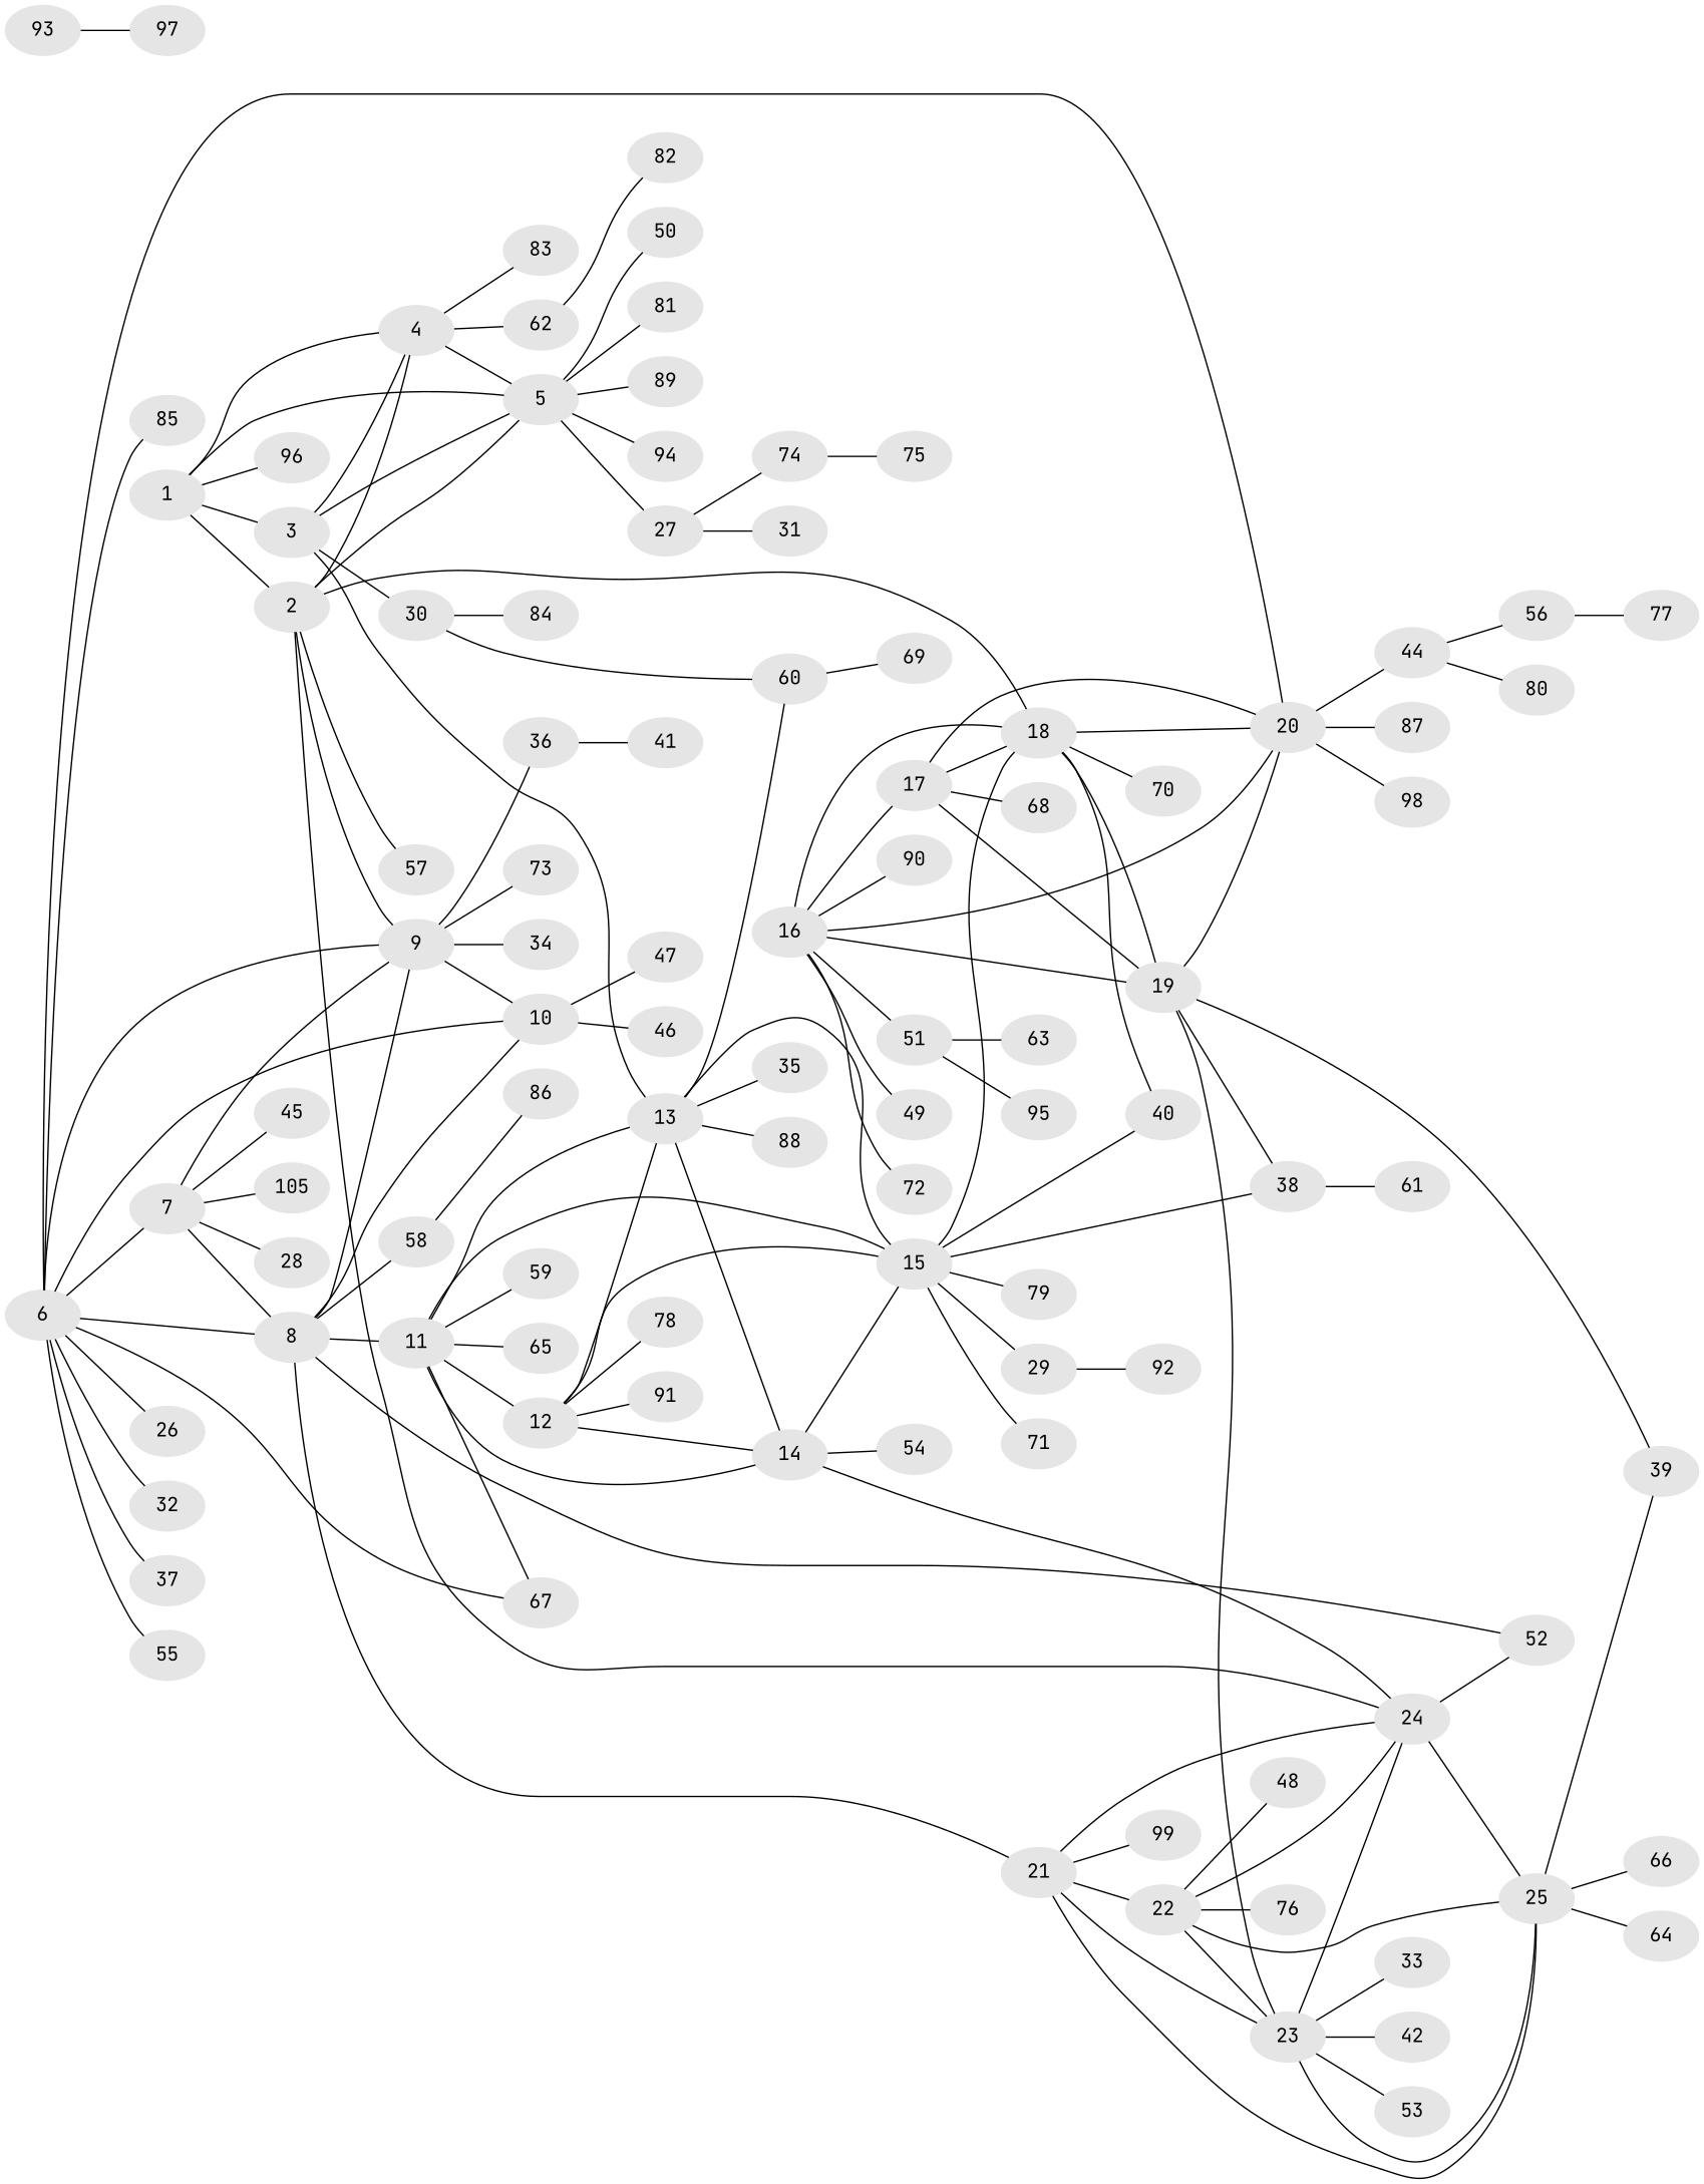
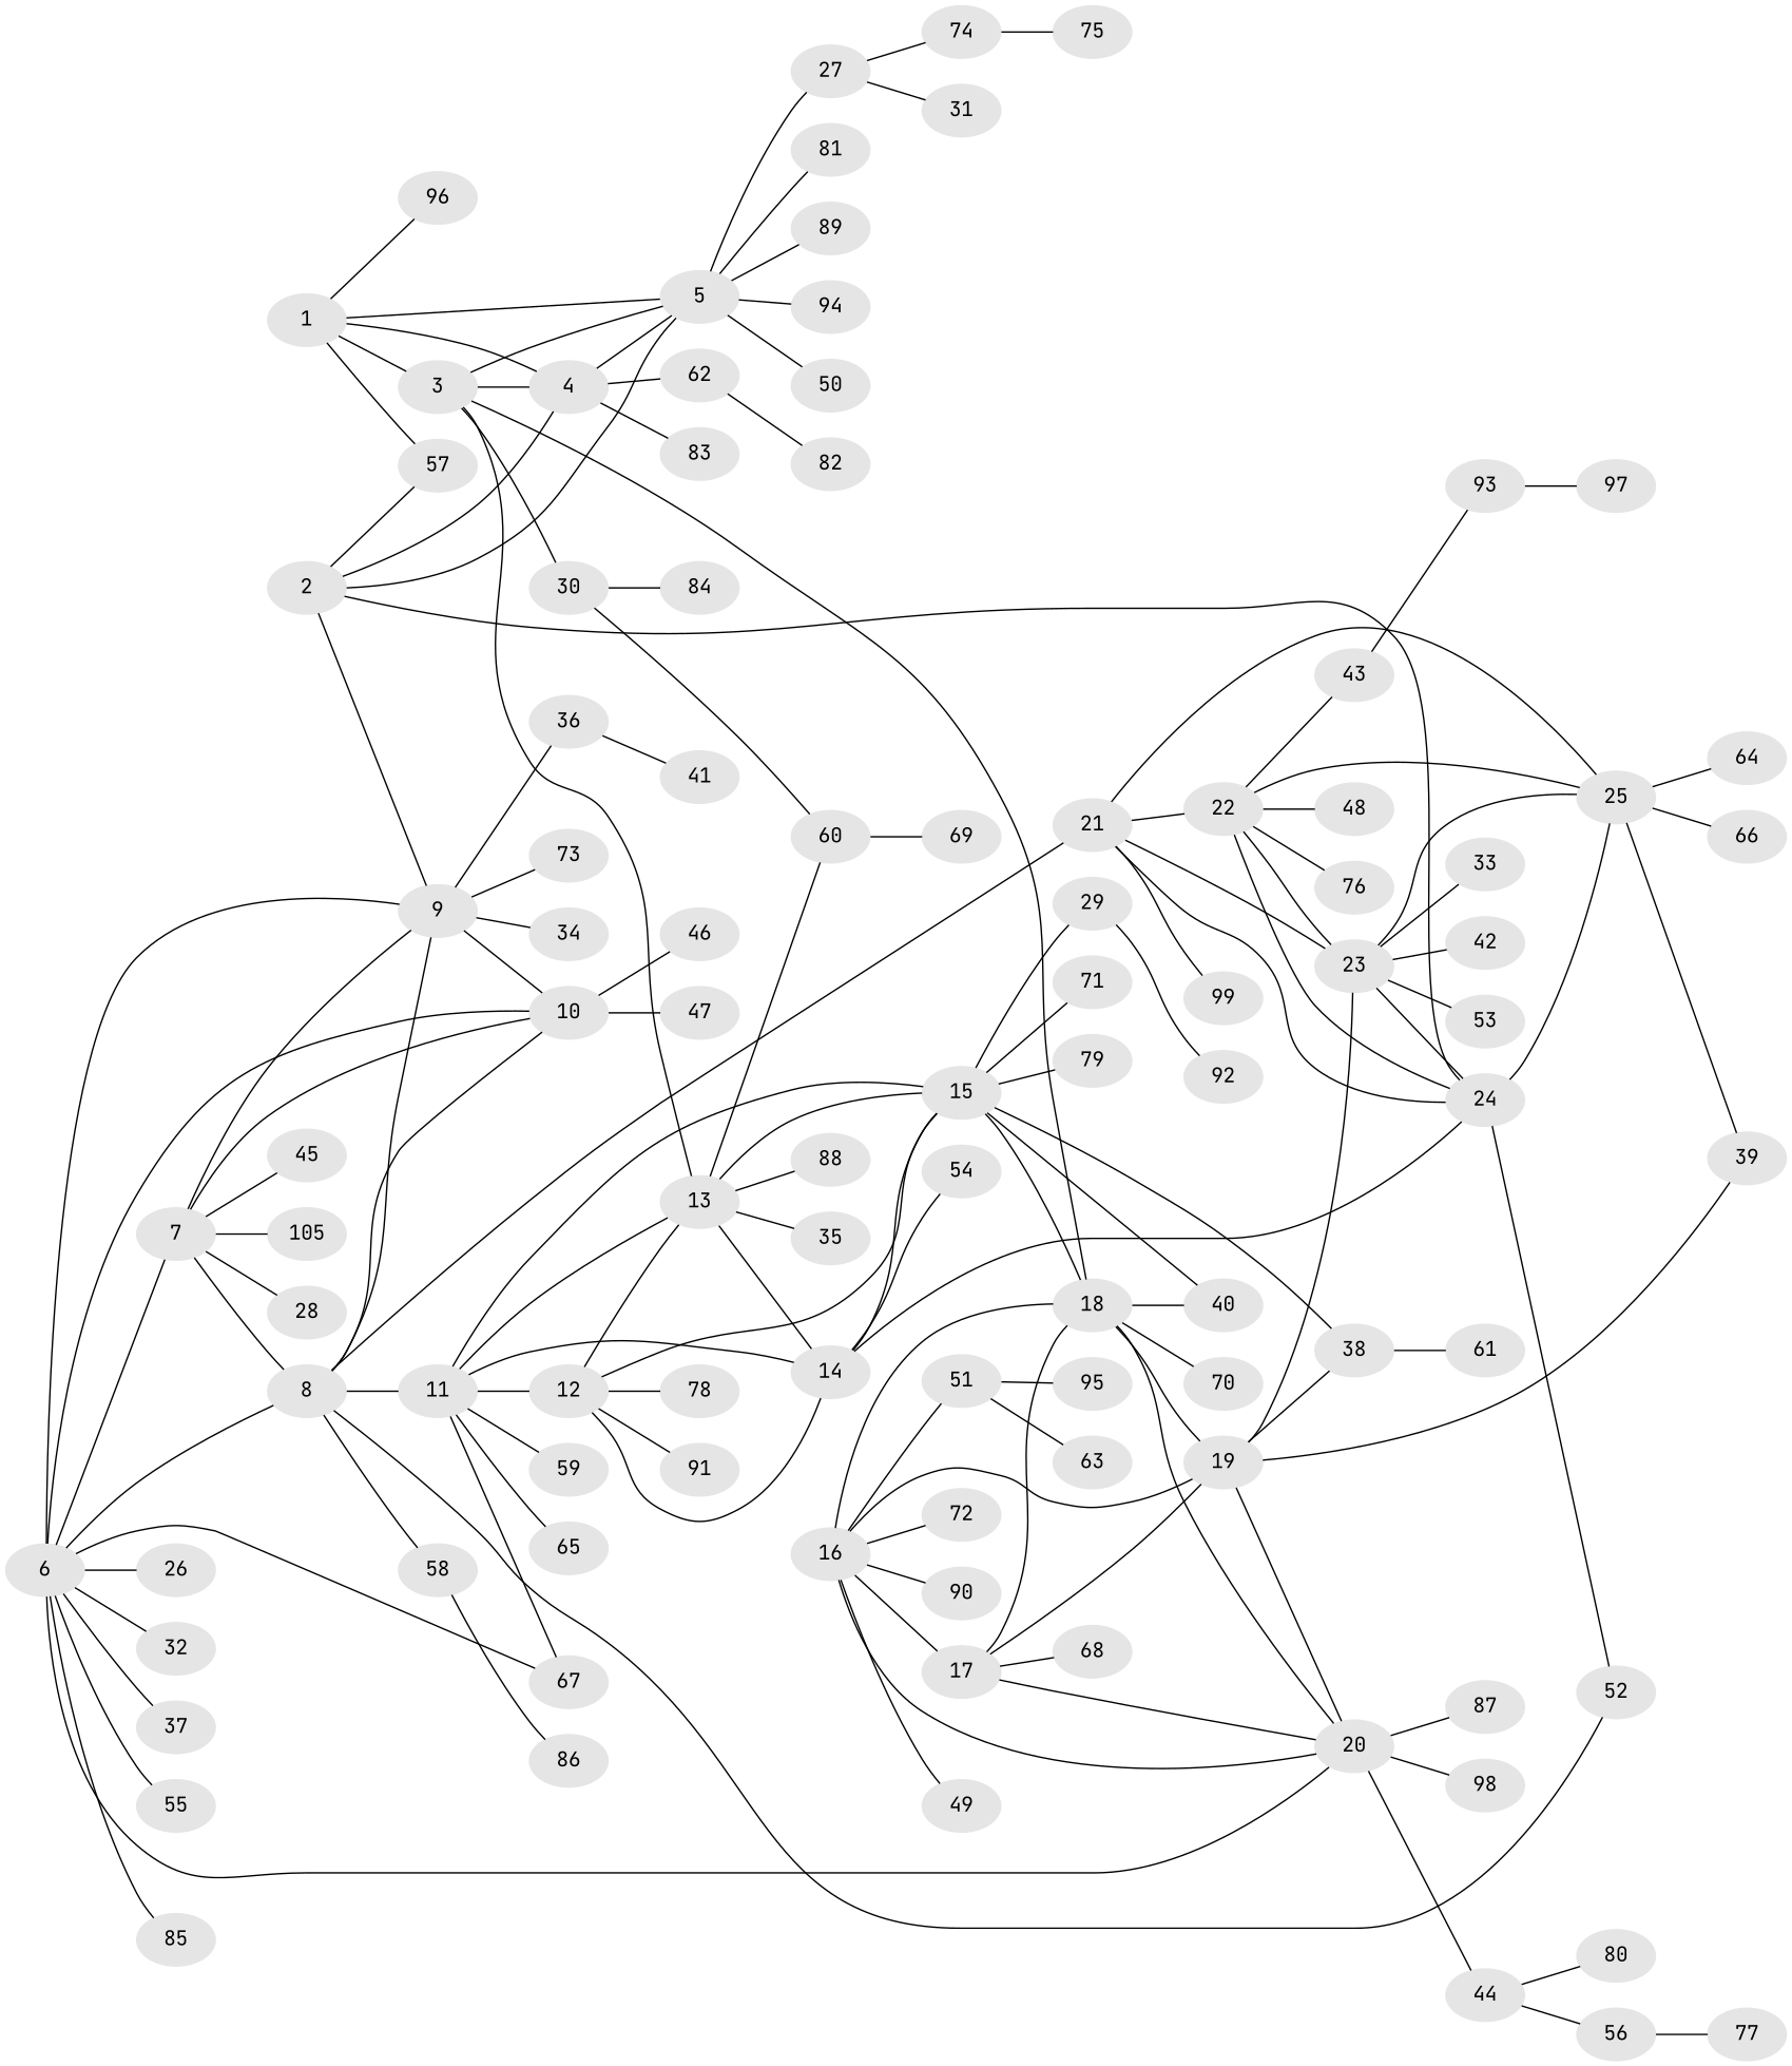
  graph {
    fontname="JetBrains Mono"
    rankdir=LR
    node [color=gray90 fontname="JetBrains Mono" style=filled]
    edge [fontname="JetBrains Mono"]
    1
    2
    3
    4
    5
    96
    9
    24
    57
    13
    18
    30
    62
    83
    27
    50
    81
    89
    94
    10
    34
    36
    73
    52
    25
    14
    15
    35
    60
    88
    20
    40
    19
    70
    84
    82
    31
    74
    6
    7
    8
    26
    32
    37
    55
    67
    85
    28
    45
    n50 [label=105]
    11
    21
    58
    46
    47
    44
    87
    98
    12
    59
    65
    23
    22
    99
    86
    41
    78
    91
    54
    29
    38
    71
    79
    69
    92
    61
    16
    17
    49
    51
    72
    90
    68
    39
    63
    95
    33
    42
    53
    56
    80
+   43
    48
    76
    64
    66
    93
    75
    97
    77
-   1 -- 2
+   1 -- 57
    1 -- 3
    1 -- 4
    1 -- 5
    1 -- 96
    2 -- 4
    2 -- 5
    2 -- 9
    2 -- 24
    2 -- 57
    3 -- 4
    3 -- 5
    3 -- 13
-   2 -- 18
+   3 -- 18
    3 -- 30
    4 -- 5
    4 -- 62
    4 -- 83
    5 -- 27
    5 -- 50
    5 -- 81
    5 -- 89
    5 -- 94
    9 -- 10
    9 -- 34
    9 -- 36
    9 -- 73
    24 -- 52
    24 -- 25
    13 -- 14
    13 -- 15
    13 -- 35
    13 -- 60
    13 -- 88
    18 -- 20
    18 -- 40
    18 -- 19
    18 -- 70
    30 -- 60
    30 -- 84
    62 -- 82
    27 -- 31
    27 -- 74
    10 -- 46
    10 -- 47
    36 -- 41
    25 -- 39
    25 -- 64
    25 -- 66
    14 -- 24
    14 -- 15
    14 -- 54
    15 -- 18
    15 -- 40
    15 -- 29
    15 -- 38
    15 -- 71
    15 -- 79
    60 -- 69
    20 -- 44
    20 -- 87
    20 -- 98
    19 -- 20
    19 -- 23
    19 -- 38
    19 -- 39
    74 -- 75
    6 -- 9
    6 -- 10
    6 -- 20
    6 -- 7
    6 -- 8
    6 -- 26
    6 -- 32
    6 -- 37
    6 -- 55
    6 -- 67
    6 -- 85
    7 -- 9
+   7 -- 10
    7 -- 8
    7 -- 28
    7 -- 45
    7 -- n50
    8 -- 9
    8 -- 10
    8 -- 52
    8 -- 11
    8 -- 21
    8 -- 58
    11 -- 13
    11 -- 14
    11 -- 15
    11 -- 67
    11 -- 12
    11 -- 59
    11 -- 65
    21 -- 24
    21 -- 25
    21 -- 23
    21 -- 22
    21 -- 99
    58 -- 86
    44 -- 56
    44 -- 80
    12 -- 13
    12 -- 14
    12 -- 15
    12 -- 78
    12 -- 91
    23 -- 24
    23 -- 25
    23 -- 33
    23 -- 42
    23 -- 53
    22 -- 24
    22 -- 25
    22 -- 23
+   22 -- 43
    22 -- 48
    22 -- 76
    29 -- 92
    38 -- 61
    16 -- 18
    16 -- 20
    16 -- 19
    16 -- 17
    16 -- 49
    16 -- 51
    16 -- 72
    16 -- 90
    17 -- 18
    17 -- 20
    17 -- 19
    17 -- 68
    51 -- 63
    51 -- 95
    56 -- 77
+   43 -- 93
    93 -- 97
  }
